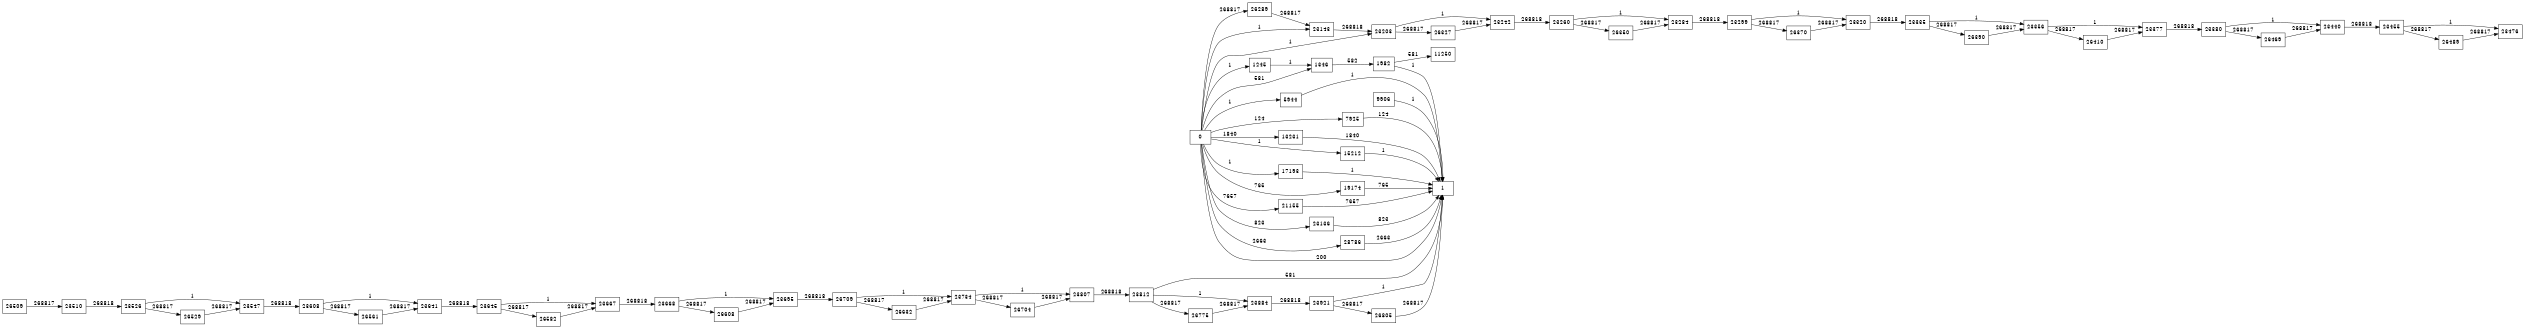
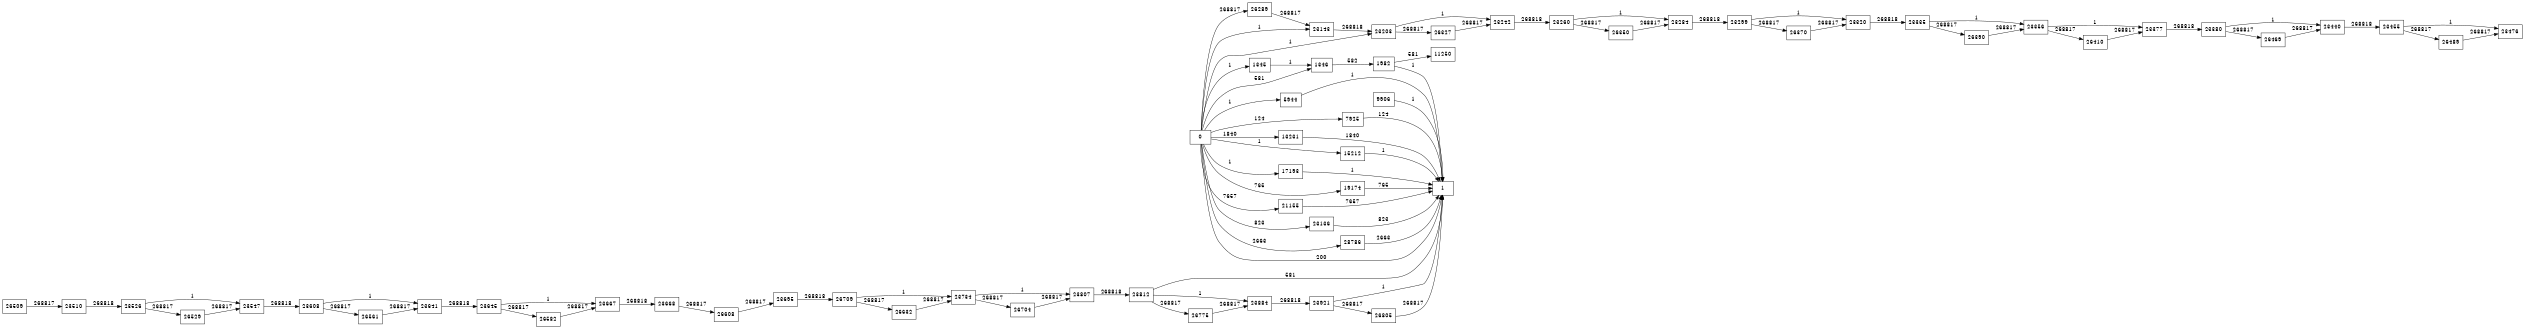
  digraph {
    rankdir=LR
    node [shape=rectangle]
-   1345 [label=1245]
+   1345
    1346
    1982
    1
    11250
    5944
    7925
    9906
    13231
    15212
    17193
    19174
    21155
    23136
    23143
    23203
    23242
    26327
    23260
    23284
    26350
    23299
    23320
    26370
    23335
    23356
    26390
    23377
    26410
    23380
    23440
    26469
    23455
    23476
    26489
    23510
    23526
    26509
    23547
    26529
    23608
    23641
    26561
    23645
    23667
    26582
    23668
    23695
    26608
    n50 [label=26709]
    23734
    26632
    23807
    26704
    23812
    23884
    26775
    23921
    26805
    26289
    28786
    0
    1345 -> 1346 [label=1]
    1346 -> 1982 [label=582]
    1982 -> 1 [label=1]
    1982 -> 11250 [label=581]
    5944 -> 1 [label=1]
    7925 -> 1 [label=124]
    9906 -> 1 [label=1]
    13231 -> 1 [label=1840]
    15212 -> 1 [label=1]
    17193 -> 1 [label=1]
    19174 -> 1 [label=765]
    21155 -> 1 [label=7657]
    23136 -> 1 [label=823]
    23143 -> 23203 [label=268818]
    23203 -> 23242 [label=1]
    23203 -> 26327 [label=268817]
    23242 -> 23260 [label=268818]
    26327 -> 23242 [label=268817]
    23260 -> 23284 [label=1]
    23260 -> 26350 [label=268817]
    23284 -> 23299 [label=268818]
    26350 -> 23284 [label=268817]
    23299 -> 23320 [label=1]
    23299 -> 26370 [label=268817]
    23320 -> 23335 [label=268818]
    26370 -> 23320 [label=268817]
    23335 -> 23356 [label=1]
    23335 -> 26390 [label=268817]
    23356 -> 23377 [label=1]
    23356 -> 26410 [label=268817]
    26390 -> 23356 [label=268817]
    23377 -> 23380 [label=268818]
    26410 -> 23377 [label=268817]
    23380 -> 23440 [label=1]
    23380 -> 26469 [label=268817]
    23440 -> 23455 [label=268818]
    26469 -> 23440 [label=268817]
    23455 -> 23476 [label=1]
    23455 -> 26489 [label=268817]
    26489 -> 23476 [label=268817]
    23510 -> 23526 [label=268818]
    23526 -> 23547 [label=1]
    23526 -> 26529 [label=268817]
    26509 -> 23510 [label=268817]
    23547 -> 23608 [label=268818]
    26529 -> 23547 [label=268817]
    23608 -> 23641 [label=1]
    23608 -> 26561 [label=268817]
    23641 -> 23645 [label=268818]
    26561 -> 23641 [label=268817]
    23645 -> 23667 [label=1]
    23645 -> 26582 [label=268817]
    23667 -> 23668 [label=268818]
    26582 -> 23667 [label=268817]
-   23668 -> 23695 [label=1]
    23668 -> 26608 [label=268817]
    23695 -> n50 [label=268818]
    26608 -> 23695 [label=268817]
    n50 -> 23734 [label=1]
    n50 -> 26632 [label=268817]
    23734 -> 23807 [label=1]
    23734 -> 26704 [label=268817]
    26632 -> 23734 [label=268817]
    23807 -> 23812 [label=268818]
    26704 -> 23807 [label=268817]
    23812 -> 1 [label=581]
    23812 -> 23884 [label=1]
    23812 -> 26775 [label=268817]
    23884 -> 23921 [label=268818]
    26775 -> 23884 [label=268817]
    23921 -> 1 [label=1]
    23921 -> 26805 [label=268817]
    26805 -> 1 [label=268817]
    26289 -> 23143 [label=268817]
    28786 -> 1 [label=2663]
    0 -> 1345 [label=1]
    0 -> 1346 [label=581]
    0 -> 1 [label=200]
    0 -> 5944 [label=1]
    0 -> 7925 [label=124]
    0 -> 13231 [label=1840]
    0 -> 15212 [label=1]
    0 -> 17193 [label=1]
    0 -> 19174 [label=765]
    0 -> 21155 [label=7657]
    0 -> 23136 [label=823]
    0 -> 23143 [label=1]
    0 -> 23203 [label=1]
    0 -> 26289 [label=268817]
    0 -> 28786 [label=2663]
  }
